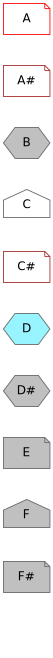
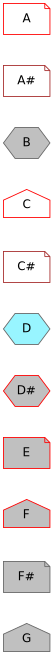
  graph {
    mindist=.1
    node [color=gray40 fillcolor=gray fontname=Helvetica margin=0 shape=note style=filled]
    edge [style=invis]
-   E
-   F [shape=house]
+   E [color=red]
+   F [color=red shape=house]
    "F#"
+   G [shape=house]
    A [color=red fillcolor=white]
    "A#" [color=brown fillcolor=white]
    B [shape=hexagon]
-   C [fillcolor=white shape=house]
+   C [color=red fillcolor=white shape=house]
    "C#" [color=brown fillcolor=white]
    D [fillcolor=cadetblue1 shape=hexagon]
-   "D#" [shape=hexagon]
+   "D#" [color=red shape=hexagon]
    subgraph sub_1 {
      E
      F
      "F#"
+     G
      A
      "A#"
      B
      C
      "C#"
      D
      "D#"
    }
    E -- F
    F -- "F#"
+   "F#" -- G
    A -- "A#"
    "A#" -- B
    B -- C
    C -- "C#"
    "C#" -- D
    D -- "D#"
    "D#" -- E
  }
